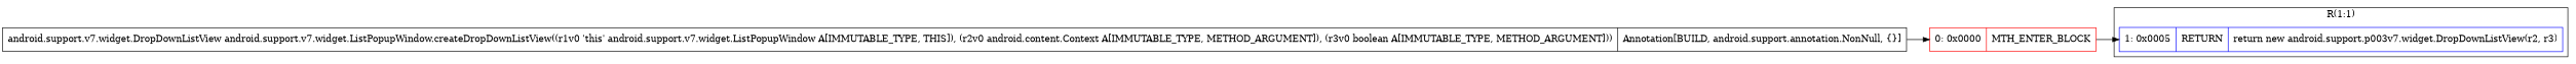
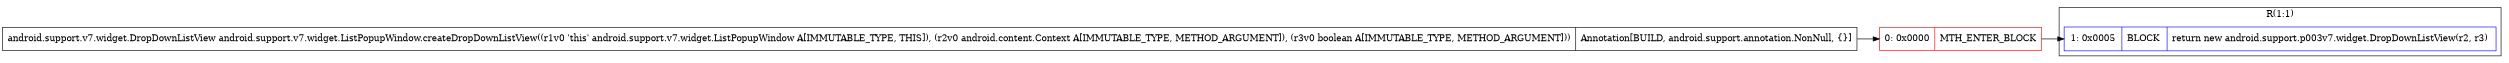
  digraph {
    rankdir=LR
    node [shape=record]
-   n1 [color=blue label="{1\:\ 0x0005|RETURN\l|return new android.support.p003v7.widget.DropDownListView(r2, r3)\l}"]
+   n1 [color=blue label="{1\:\ 0x0005|BLOCK\l|return new android.support.p003v7.widget.DropDownListView(r2, r3)\l}"]
    n2 [color=red label="{0\:\ 0x0000|MTH_ENTER_BLOCK\l}"]
    n3 [label="{android.support.v7.widget.DropDownListView android.support.v7.widget.ListPopupWindow.createDropDownListView((r1v0 'this' android.support.v7.widget.ListPopupWindow A[IMMUTABLE_TYPE, THIS]), (r2v0 android.content.Context A[IMMUTABLE_TYPE, METHOD_ARGUMENT]), (r3v0 boolean A[IMMUTABLE_TYPE, METHOD_ARGUMENT]))  | Annotation[BUILD, android.support.annotation.NonNull, \{\}]\l}"]
    subgraph cluster_1 {
      label="R(1:1)"
      n1
    }
    n2 -> n1
    n3 -> n2
  }
